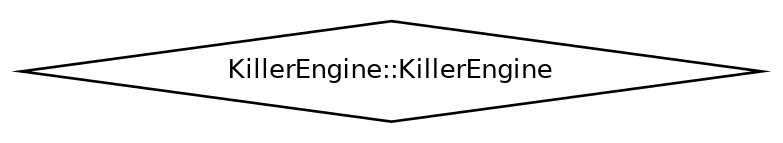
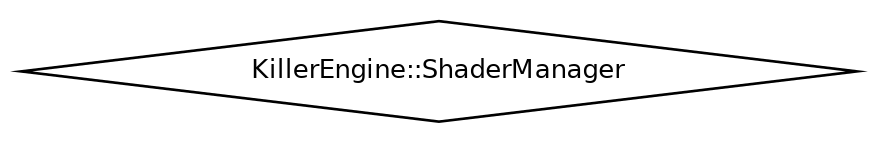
  digraph {
    rankdir=LR
-   n1 [color=black fillcolor=white fontname=Helvetica fontsize=10 height=0.2 label="KillerEngine::KillerEngine" shape=diamond style=filled width=0.4]
+   n1 [color=black fillcolor=white fontname=Helvetica fontsize=10 height=0.2 label="KillerEngine::ShaderManager" shape=diamond style=filled width=0.4]
  }
